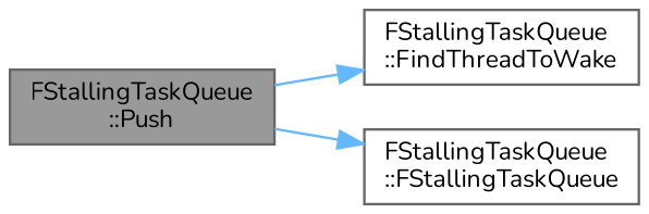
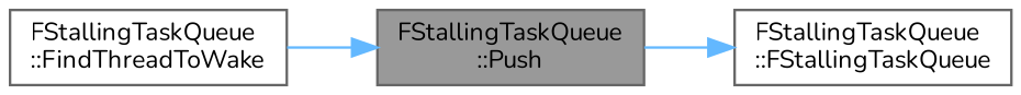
  digraph {
    fontname=Nunito
    rankdir=LR
    node [color=grey40 fillcolor=white fontname=Nunito fontsize=10 shape=box style=filled]
    edge [color=steelblue1 fontname=Nunito fontsize=10 labelfontname=Helvetica labelfontsize=10 style=solid]
    n1 [color=gray40 fillcolor=grey60 fontcolor=black height=0.2 label="FStallingTaskQueue\l::Push" width=0.4]
    n2 [height=0.2 label="FStallingTaskQueue\l::FindThreadToWake" width=0.4]
    n3 [height=0.2 label="FStallingTaskQueue\l::FStallingTaskQueue" width=0.4]
-   n1 -> n2
+   n2 -> n1
    n1 -> n3
  }
